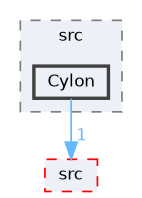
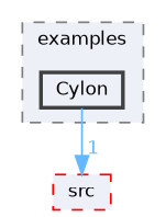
  digraph {
    compound=true
    node [fillcolor="#edf0f7" fontname=Helvetica fontsize=10 shape=box]
    n1 [color=grey25 height=0.2 label=Cylon style="filled,bold" width=0.4]
    n2 [color=red height=0.2 label=src style="filled,dashed" width=0.4]
    subgraph cluster_1 {
      bgcolor="#edf0f7"
      fontname=Helvetica
      fontsize=10
-     label=src
+     label=examples
      pencolor=grey50
      style="filled,dashed"
      n1
    }
    n1 -> n2 [color=steelblue1 fontcolor=steelblue1 fontname=Helvetica fontsize=10 headlabel=1 labeldistance=1.5 labelfontname=Helvetica labelfontsize=10]
  }
